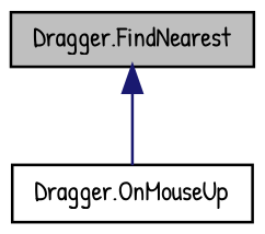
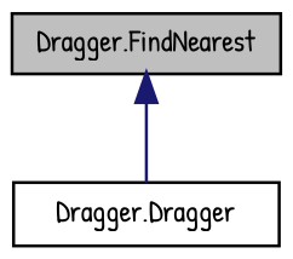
  digraph {
    rankdir=TB
    fontname="Patrick Hand"
    node [color=black fontname="Patrick Hand" fontsize=10 shape=record style=filled]
    n1 [fillcolor=grey75 fontcolor=black height=0.2 label="Dragger.FindNearest" width=0.4]
-   n2 [fillcolor=white height=0.2 label="Dragger.OnMouseUp" width=0.4]
+   n2 [fillcolor=white height=0.2 label="Dragger.Dragger" width=0.4]
    n1 -> n2 [color=midnightblue dir=back fontname="Patrick Hand" fontsize=10 labelfontname=Helvetica labelfontsize=10 style=solid]
  }
